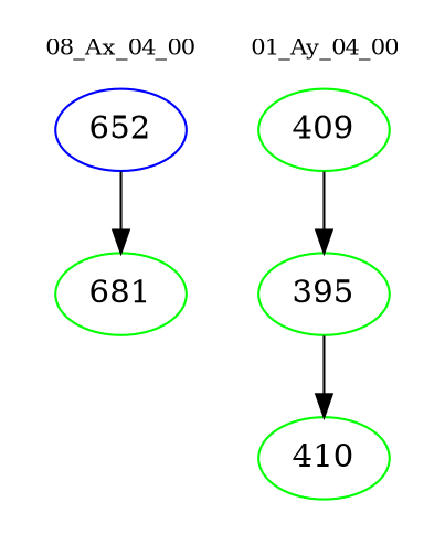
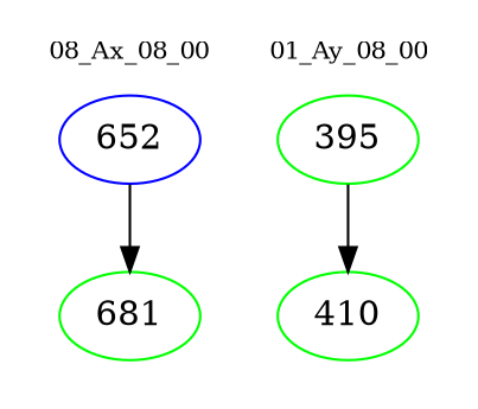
  digraph {
    node [color=green]
    edge [color=black]
    n1 [color=blue label=652]
    n2 [label=681]
-   n3 [label=409]
    n4 [label=395]
    n5 [label=410]
    subgraph cluster_1 {
      color=white
      fontsize=10
-     label="08_Ax_04_00"
+     label="08_Ax_08_00"
      n1
      n2
    }
    subgraph cluster_2 {
      color=white
      fontsize=10
-     label="01_Ay_04_00"
-     n3
+     label="01_Ay_08_00"
      n4
      n5
    }
    n1 -> n2
-   n3 -> n4
    n4 -> n5
  }
